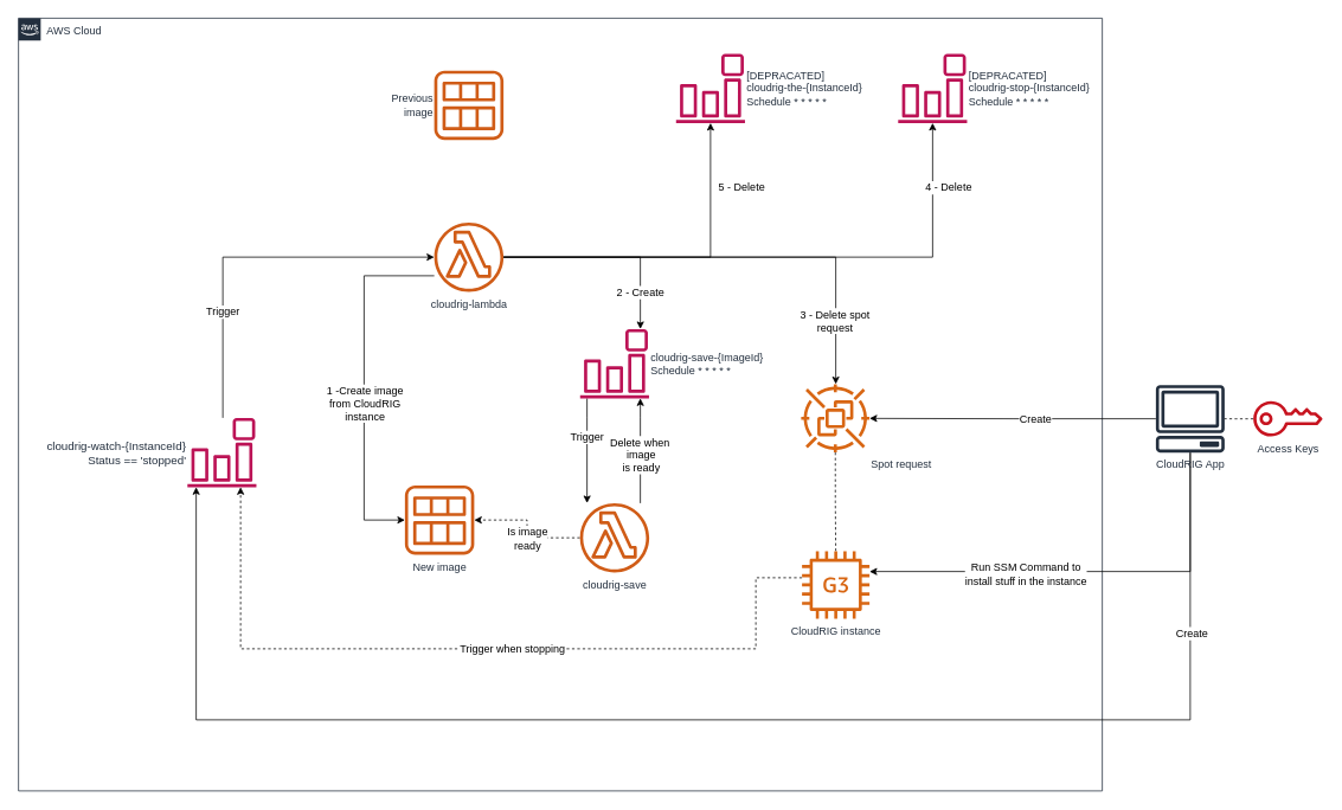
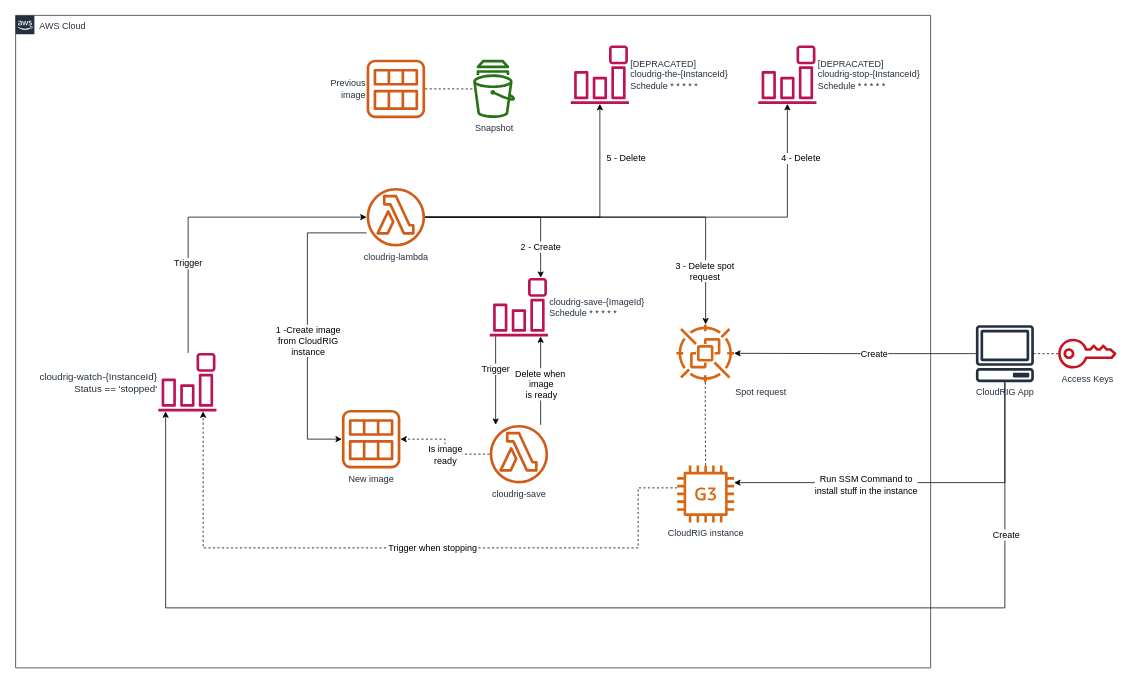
  <mxCell id="0" />
  <mxCell id="1" parent="0" />
  <mxCell id="2" value="AWS Cloud" style="points=[[0,0],[0.25,0],[0.5,0],[0.75,0],[1,0],[1,0.25],[1,0.5],[1,0.75],[1,1],[0.75,1],[0.5,1],[0.25,1],[0,1],[0,0.75],[0,0.5],[0,0.25]];outlineConnect=0;gradientColor=none;html=1;whiteSpace=wrap;fontSize=12;fontStyle=0;shape=mxgraph.aws4.group;grIcon=mxgraph.aws4.group_aws_cloud_alt;strokeColor=#232F3E;fillColor=none;verticalAlign=top;align=left;spacingLeft=30;fontColor=#232F3E;dashed=0;" vertex="1" parent="1"><mxGeometry y="20" width="1220" height="870" as="geometry" x="20" /></mxCell>
  <mxCell id="3" value="" style="edgeStyle=orthogonalEdgeStyle;rounded=0;orthogonalLoop=1;jettySize=auto;html=1;startArrow=none;startFill=0;endArrow=classic;endFill=1;" edge="1" parent="1" source="9" target="28"><mxGeometry relative="1" as="geometry" /></mxCell>
  <mxCell id="4" value="Create" style="text;html=1;resizable=0;points=[];align=center;verticalAlign=middle;labelBackgroundColor=#ffffff;" vertex="1" connectable="0" parent="3"><mxGeometry x="0.001" y="26" relative="1" as="geometry"><mxPoint x="26" y="-25" as="offset" /></mxGeometry></mxCell>
  <mxCell id="5" value="" style="edgeStyle=orthogonalEdgeStyle;rounded=0;orthogonalLoop=1;jettySize=auto;html=1;startArrow=none;startFill=0;endArrow=classic;endFill=1;" edge="1" parent="1" source="9" target="33"><mxGeometry relative="1" as="geometry"><mxPoint x="1339" y="589" as="targetPoint" /><Array as="points"><mxPoint x="1339" y="643" /></Array></mxGeometry></mxCell>
  <mxCell id="6" value="Run SSM Command to&lt;br&gt;install stuff in the instance" style="text;html=1;resizable=0;points=[];align=center;verticalAlign=middle;labelBackgroundColor=#ffffff;" vertex="1" connectable="0" parent="5"><mxGeometry x="0.294" y="2" relative="1" as="geometry"><mxPoint as="offset" /></mxGeometry></mxCell>
  <mxCell id="7" value="" style="edgeStyle=orthogonalEdgeStyle;rounded=0;orthogonalLoop=1;jettySize=auto;html=1;startArrow=none;startFill=0;endArrow=classic;endFill=1;" edge="1" parent="1" source="9" target="22"><mxGeometry relative="1" as="geometry"><mxPoint x="1458.189" y="471" as="targetPoint" /><Array as="points"><mxPoint x="1339" y="810" /><mxPoint x="220" y="810" /></Array></mxGeometry></mxCell>
  <mxCell id="8" value="Create" style="text;html=1;resizable=0;points=[];align=center;verticalAlign=middle;labelBackgroundColor=#ffffff;" vertex="1" connectable="0" parent="7"><mxGeometry x="-0.759" y="1" relative="1" as="geometry"><mxPoint as="offset" /></mxGeometry></mxCell>
  <mxCell id="9" value="CloudRIG App" style="outlineConnect=0;fontColor=#232F3E;gradientColor=none;fillColor=#232F3E;strokeColor=none;dashed=0;verticalLabelPosition=bottom;verticalAlign=top;align=center;html=1;fontSize=12;fontStyle=0;aspect=fixed;pointerEvents=1;shape=mxgraph.aws4.client;" vertex="1" parent="1"><mxGeometry x="1300" y="433" width="78" height="76" as="geometry" /></mxCell>
  <mxCell id="10" value="" style="edgeStyle=orthogonalEdgeStyle;rounded=0;orthogonalLoop=1;jettySize=auto;html=1;startArrow=none;startFill=0;endArrow=classic;endFill=1;" edge="1" parent="1" source="14" target="25"><mxGeometry relative="1" as="geometry"><mxPoint x="691" y="486" as="targetPoint" /><Array as="points"><mxPoint x="720" y="470" /><mxPoint x="720" y="470" /></Array></mxGeometry></mxCell>
  <mxCell id="11" value="&lt;div&gt;Delete when&amp;nbsp;&lt;/div&gt;&lt;div&gt;image&lt;/div&gt;&lt;div&gt;is ready&lt;/div&gt;" style="text;html=1;resizable=0;points=[];align=center;verticalAlign=middle;labelBackgroundColor=#ffffff;" vertex="1" connectable="0" parent="10"><mxGeometry x="0.288" y="-21" relative="1" as="geometry"><mxPoint x="-21" y="21" as="offset" /></mxGeometry></mxCell>
  <mxCell id="12" value="" style="edgeStyle=orthogonalEdgeStyle;rounded=0;orthogonalLoop=1;jettySize=auto;html=1;startArrow=none;startFill=0;endArrow=classic;endFill=1;dashed=1;" edge="1" parent="1" source="14" target="26"><mxGeometry relative="1" as="geometry"><mxPoint x="572" y="605" as="targetPoint" /></mxGeometry></mxCell>
  <mxCell id="13" value="Is image&lt;br&gt;ready" style="text;html=1;resizable=0;points=[];align=center;verticalAlign=middle;labelBackgroundColor=#ffffff;" vertex="1" connectable="0" parent="12"><mxGeometry x="-0.216" y="-2" relative="1" as="geometry"><mxPoint x="-6" y="2" as="offset" /></mxGeometry></mxCell>
  <mxCell id="14" value="cloudrig-save" style="outlineConnect=0;fontColor=#232F3E;gradientColor=none;fillColor=#D05C17;strokeColor=none;dashed=0;verticalLabelPosition=bottom;verticalAlign=top;align=center;html=1;fontSize=12;fontStyle=0;aspect=fixed;pointerEvents=1;shape=mxgraph.aws4.lambda_function;labelPosition=center;" vertex="1" parent="1"><mxGeometry x="652" y="566" width="78" height="78" as="geometry" /></mxCell>
  <mxCell id="15" value="" style="edgeStyle=orthogonalEdgeStyle;rounded=0;orthogonalLoop=1;jettySize=auto;html=1;" edge="1" parent="1" source="19" target="25"><mxGeometry relative="1" as="geometry"><mxPoint x="438" y="289" as="targetPoint" /><Array as="points"><mxPoint x="720" y="289" /></Array></mxGeometry></mxCell>
  <mxCell id="16" value="2 - Create" style="text;html=1;resizable=0;points=[];align=center;verticalAlign=middle;labelBackgroundColor=#ffffff;" vertex="1" connectable="0" parent="15"><mxGeometry x="-0.147" y="-1" relative="1" as="geometry"><mxPoint x="54" y="38" as="offset" /></mxGeometry></mxCell>
  <mxCell id="17" value="" style="edgeStyle=orthogonalEdgeStyle;rounded=0;orthogonalLoop=1;jettySize=auto;html=1;" edge="1" parent="1" source="19" target="26"><mxGeometry relative="1" as="geometry"><mxPoint x="469" y="369" as="targetPoint" /><Array as="points"><mxPoint x="409" y="310" /></Array></mxGeometry></mxCell>
  <mxCell id="18" value="1 -Create image&lt;br&gt;from CloudRIG &lt;br&gt;instance" style="text;html=1;resizable=0;points=[];align=center;verticalAlign=middle;labelBackgroundColor=#ffffff;" vertex="1" connectable="0" parent="17"><mxGeometry x="-0.014" y="-1" relative="1" as="geometry"><mxPoint x="1.5" y="26" as="offset" /></mxGeometry></mxCell>
  <mxCell id="19" value="cloudrig-lambda" style="outlineConnect=0;fontColor=#232F3E;gradientColor=none;fillColor=#D05C17;strokeColor=none;dashed=0;verticalLabelPosition=bottom;verticalAlign=top;align=center;html=1;fontSize=12;fontStyle=0;aspect=fixed;pointerEvents=1;shape=mxgraph.aws4.lambda_function;" vertex="1" parent="1"><mxGeometry x="488" y="250" width="78" height="78" as="geometry" /></mxCell>
  <mxCell id="20" value="" style="edgeStyle=orthogonalEdgeStyle;rounded=0;orthogonalLoop=1;jettySize=auto;html=1;" edge="1" parent="1" source="22" target="19"><mxGeometry relative="1" as="geometry"><mxPoint x="309" y="390" as="targetPoint" /><Array as="points"><mxPoint x="250" y="289" /></Array></mxGeometry></mxCell>
  <mxCell id="21" value="Trigger" style="text;html=1;resizable=0;points=[];align=center;verticalAlign=middle;labelBackgroundColor=#ffffff;" vertex="1" connectable="0" parent="20"><mxGeometry x="-0.127" relative="1" as="geometry"><mxPoint x="-3" y="61" as="offset" /></mxGeometry></mxCell>
  <mxCell id="22" value="&lt;font style=&quot;font-size: 13px&quot;&gt;cloudrig-watch-{InstanceId}&lt;br&gt;Status == 'stopped'&lt;/font&gt;" style="outlineConnect=0;fontColor=#232F3E;gradientColor=none;fillColor=#BC1356;strokeColor=none;dashed=0;verticalLabelPosition=middle;verticalAlign=middle;align=right;html=1;fontSize=12;fontStyle=0;aspect=fixed;pointerEvents=1;shape=mxgraph.aws4.event_event_based;labelPosition=left;" vertex="1" parent="1"><mxGeometry x="210" y="470" width="78" height="78" as="geometry" /></mxCell>
  <mxCell id="23" value="" style="edgeStyle=orthogonalEdgeStyle;rounded=0;orthogonalLoop=1;jettySize=auto;html=1;startArrow=none;startFill=0;endArrow=classic;endFill=1;" edge="1" parent="1" source="25" target="14"><mxGeometry relative="1" as="geometry"><Array as="points"><mxPoint x="660" y="470" /><mxPoint x="660" y="470" /></Array></mxGeometry></mxCell>
  <mxCell id="24" value="Trigger" style="text;html=1;resizable=0;points=[];align=center;verticalAlign=middle;labelBackgroundColor=#ffffff;" vertex="1" connectable="0" parent="23"><mxGeometry x="-0.274" y="-1" relative="1" as="geometry"><mxPoint as="offset" /></mxGeometry></mxCell>
  <mxCell id="25" value="cloudrig-save-{ImageId}&lt;br&gt;Schedule * * * * *" style="outlineConnect=0;fontColor=#232F3E;gradientColor=none;fillColor=#BC1356;strokeColor=none;dashed=0;verticalLabelPosition=middle;verticalAlign=middle;align=left;html=1;fontSize=12;fontStyle=0;aspect=fixed;pointerEvents=1;shape=mxgraph.aws4.event_event_based;labelPosition=right;" vertex="1" parent="1"><mxGeometry x="652" y="370" width="78" height="78" as="geometry" /></mxCell>
  <mxCell id="26" value="New image" style="outlineConnect=0;fontColor=#232F3E;gradientColor=none;fillColor=#D05C17;strokeColor=none;dashed=0;verticalLabelPosition=bottom;verticalAlign=top;align=center;html=1;fontSize=12;fontStyle=0;aspect=fixed;pointerEvents=1;shape=mxgraph.aws4.ami;" vertex="1" parent="1"><mxGeometry x="455" y="546" width="78" height="78" as="geometry" /></mxCell>
  <mxCell id="27" value="" style="edgeStyle=orthogonalEdgeStyle;rounded=0;orthogonalLoop=1;jettySize=auto;html=1;dashed=1;endArrow=none;endFill=0;" edge="1" parent="1" source="28" target="33"><mxGeometry relative="1" as="geometry" /></mxCell>
  <mxCell id="28" value="Spot request" style="outlineConnect=0;fontColor=#232F3E;gradientColor=none;fillColor=#D86613;strokeColor=none;dashed=0;verticalLabelPosition=bottom;verticalAlign=top;align=left;html=1;fontSize=12;fontStyle=0;aspect=fixed;pointerEvents=1;shape=mxgraph.aws4.spot_instance;labelPosition=right;" vertex="1" parent="1"><mxGeometry x="901" y="432" width="77" height="77" as="geometry" /></mxCell>
  <mxCell id="29" value="" style="edgeStyle=orthogonalEdgeStyle;rounded=0;orthogonalLoop=1;jettySize=auto;html=1;" edge="1" parent="1" source="19" target="28"><mxGeometry relative="1" as="geometry"><mxPoint x="567" y="399.672" as="sourcePoint" /><mxPoint x="469.759" y="599.5" as="targetPoint" /><Array as="points"><mxPoint x="940" y="289" /></Array></mxGeometry></mxCell>
  <mxCell id="30" value="3 - Delete spot&lt;br&gt;request" style="text;html=1;resizable=0;points=[];align=center;verticalAlign=middle;labelBackgroundColor=#ffffff;" vertex="1" connectable="0" parent="29"><mxGeometry x="-0.014" y="-1" relative="1" as="geometry"><mxPoint x="118" y="70" as="offset" /></mxGeometry></mxCell>
  <mxCell id="31" value="" style="edgeStyle=orthogonalEdgeStyle;rounded=0;orthogonalLoop=1;jettySize=auto;html=1;dashed=1;endArrow=classic;endFill=1;startArrow=none;startFill=0;" edge="1" parent="1" source="33" target="22"><mxGeometry relative="1" as="geometry"><mxPoint x="490" y="682" as="targetPoint" /><Array as="points"><mxPoint x="850" y="650" /><mxPoint x="850" y="730" /><mxPoint x="270" y="730" /></Array></mxGeometry></mxCell>
  <mxCell id="32" value="Trigger when stopping" style="text;html=1;resizable=0;points=[];align=center;verticalAlign=middle;labelBackgroundColor=#ffffff;" vertex="1" connectable="0" parent="31"><mxGeometry x="-0.089" relative="1" as="geometry"><mxPoint as="offset" /></mxGeometry></mxCell>
  <mxCell id="33" value="CloudRIG instance" style="outlineConnect=0;fontColor=#232F3E;gradientColor=none;fillColor=#D86613;strokeColor=none;dashed=0;verticalLabelPosition=bottom;verticalAlign=top;align=center;html=1;fontSize=12;fontStyle=0;aspect=fixed;pointerEvents=1;shape=mxgraph.aws4.g3_instance;" vertex="1" parent="1"><mxGeometry x="902" y="620" width="76" height="76" as="geometry" /></mxCell>
  <mxCell id="34" value="&lt;span style=&quot;text-align: center&quot;&gt;[DEPRACATED]&lt;br&gt;cloudrig-the-{InstanceId}&lt;/span&gt;&lt;br&gt;Schedule * * * * *" style="outlineConnect=0;fontColor=#232F3E;gradientColor=none;fillColor=#BC1356;strokeColor=none;dashed=0;verticalLabelPosition=middle;verticalAlign=middle;align=left;html=1;fontSize=12;fontStyle=0;aspect=fixed;pointerEvents=1;shape=mxgraph.aws4.event_event_based;labelPosition=right;" vertex="1" parent="1"><mxGeometry x="760" y="60" width="78" height="78" as="geometry" /></mxCell>
  <mxCell id="35" value="" style="edgeStyle=orthogonalEdgeStyle;rounded=0;orthogonalLoop=1;jettySize=auto;html=1;" edge="1" parent="1" source="19" target="34"><mxGeometry relative="1" as="geometry"><mxPoint x="576" y="299" as="sourcePoint" /><mxPoint x="1230.02" y="299" as="targetPoint" /><Array as="points"><mxPoint x="799" y="289" /></Array></mxGeometry></mxCell>
  <mxCell id="36" value="5 - Delete" style="text;html=1;resizable=0;points=[];align=center;verticalAlign=middle;labelBackgroundColor=#ffffff;" vertex="1" connectable="0" parent="35"><mxGeometry x="-0.147" y="-1" relative="1" as="geometry"><mxPoint x="104" y="-80" as="offset" /></mxGeometry></mxCell>
+ <mxCell id="37" value="" style="edgeStyle=orthogonalEdgeStyle;rounded=0;orthogonalLoop=1;jettySize=auto;html=1;endArrow=none;endFill=0;dashed=1;" edge="1" parent="1" source="38" target="39"><mxGeometry relative="1" as="geometry" /></mxCell>
  <mxCell id="38" value="Previous&lt;br&gt;image" style="outlineConnect=0;fontColor=#232F3E;gradientColor=none;fillColor=#D05C17;strokeColor=none;dashed=0;verticalLabelPosition=middle;verticalAlign=middle;align=right;html=1;fontSize=12;fontStyle=0;aspect=fixed;pointerEvents=1;shape=mxgraph.aws4.ami;labelPosition=left;" vertex="1" parent="1"><mxGeometry x="488" y="79" width="78" height="78" as="geometry" /></mxCell>
+ <mxCell id="39" value="Snapshot" style="outlineConnect=0;fontColor=#232F3E;gradientColor=none;fillColor=#277116;strokeColor=none;dashed=0;verticalLabelPosition=bottom;verticalAlign=top;align=center;html=1;fontSize=12;fontStyle=0;aspect=fixed;pointerEvents=1;shape=mxgraph.aws4.snapshot;" vertex="1" parent="1"><mxGeometry x="630" y="79" width="56" height="78" as="geometry" /></mxCell>
  <mxCell id="40" value="&lt;span style=&quot;text-align: center&quot;&gt;[DEPRACATED]&lt;br&gt;cloudrig-stop-{InstanceId}&lt;/span&gt;&lt;br&gt;Schedule * * * * *" style="outlineConnect=0;fontColor=#232F3E;gradientColor=none;fillColor=#BC1356;strokeColor=none;dashed=0;verticalLabelPosition=middle;verticalAlign=middle;align=left;html=1;fontSize=12;fontStyle=0;aspect=fixed;pointerEvents=1;shape=mxgraph.aws4.event_event_based;labelPosition=right;" vertex="1" parent="1"><mxGeometry x="1010" y="60" width="78" height="78" as="geometry" /></mxCell>
  <mxCell id="41" value="" style="edgeStyle=orthogonalEdgeStyle;rounded=0;orthogonalLoop=1;jettySize=auto;html=1;" edge="1" parent="1" source="19" target="40"><mxGeometry relative="1" as="geometry"><mxPoint x="576" y="299.167" as="sourcePoint" /><mxPoint x="870.333" y="209" as="targetPoint" /><Array as="points"><mxPoint x="1049" y="289" /></Array></mxGeometry></mxCell>
  <mxCell id="42" value="4 - Delete" style="text;html=1;resizable=0;points=[];align=center;verticalAlign=middle;labelBackgroundColor=#ffffff;" vertex="1" connectable="0" parent="41"><mxGeometry x="0.297" y="-48" relative="1" as="geometry"><mxPoint x="90" y="-127" as="offset" /></mxGeometry></mxCell>
  <mxCell id="43" value="" style="edgeStyle=orthogonalEdgeStyle;rounded=0;orthogonalLoop=1;jettySize=auto;html=1;startArrow=none;startFill=0;endArrow=none;endFill=0;dashed=1;" edge="1" parent="1" source="44" target="9"><mxGeometry relative="1" as="geometry" /></mxCell>
  <mxCell id="44" value="Access Keys" style="outlineConnect=0;fontColor=#232F3E;gradientColor=none;fillColor=#C7131F;strokeColor=none;dashed=0;verticalLabelPosition=bottom;verticalAlign=top;align=center;html=1;fontSize=12;fontStyle=0;aspect=fixed;pointerEvents=1;shape=mxgraph.aws4.addon;" vertex="1" parent="1"><mxGeometry x="1410" y="451" width="78" height="40" as="geometry" /></mxCell>
